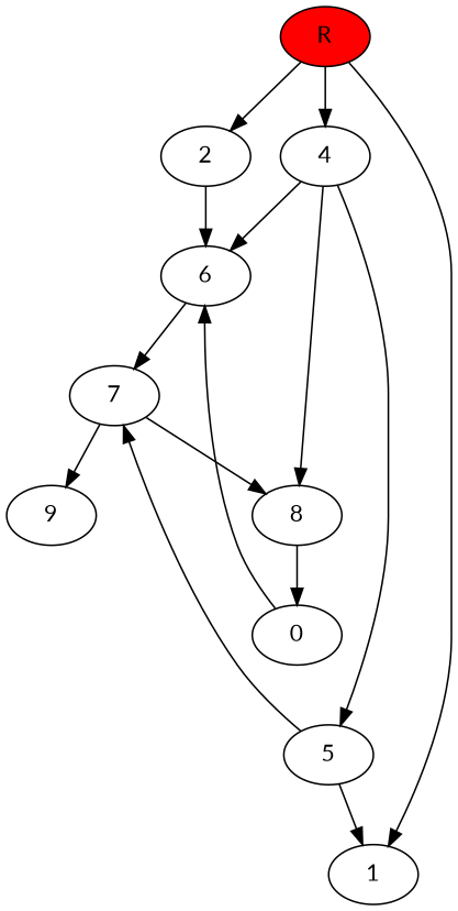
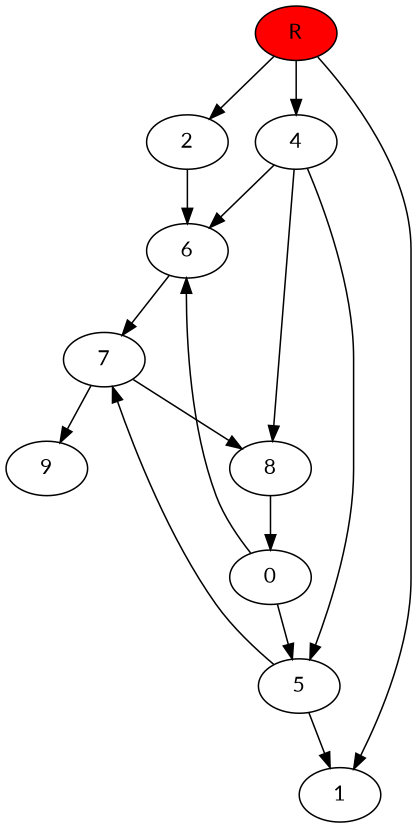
  digraph {
    fontname=Lato
    node [fontname=Lato]
    edge [fontname=Lato]
    2
    6
    7
    n4 [label=0]
    5
    1
    4
    8
    9
    R [fillcolor="#ff0000" style=filled]
    2 -> 6
    6 -> 7
    7 -> 8
    7 -> 9
    n4 -> 6
+   n4 -> 5
    5 -> 7
    5 -> 1
    4 -> 6
    4 -> 5
    4 -> 8
    8 -> n4
    R -> 2
    R -> 1
    R -> 4
  }
